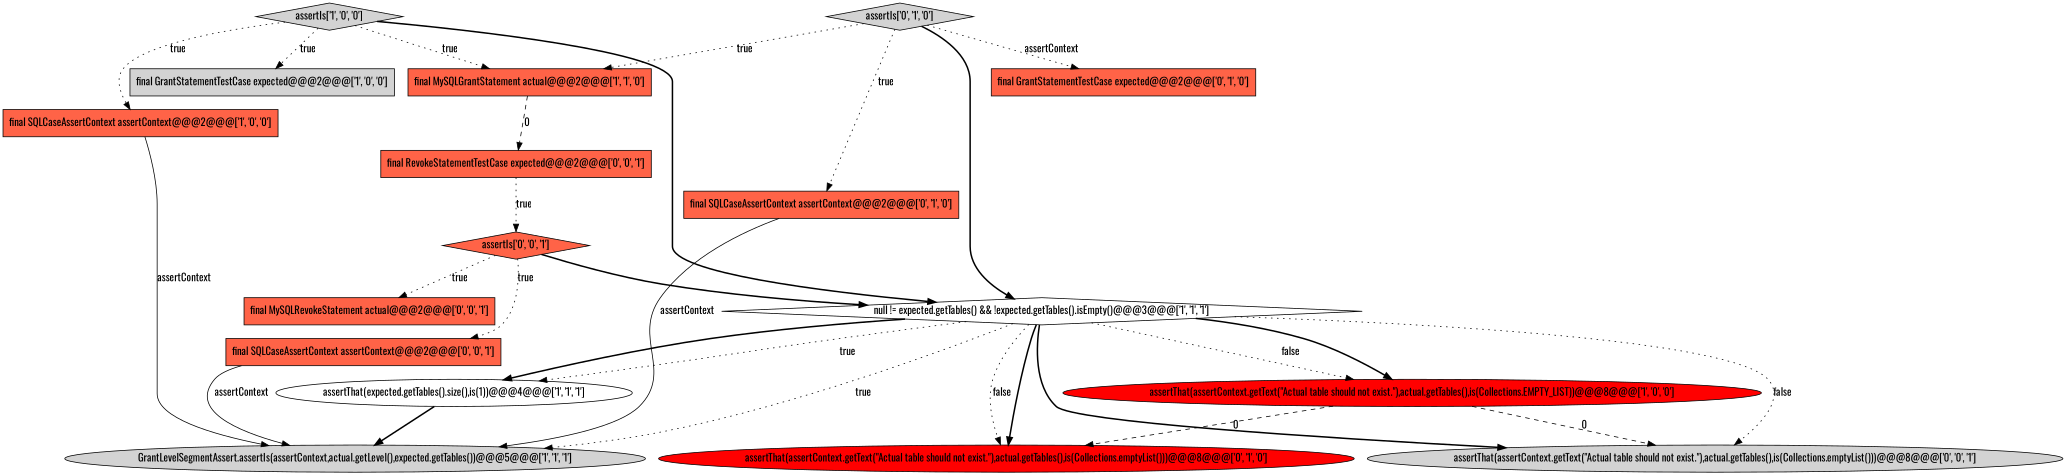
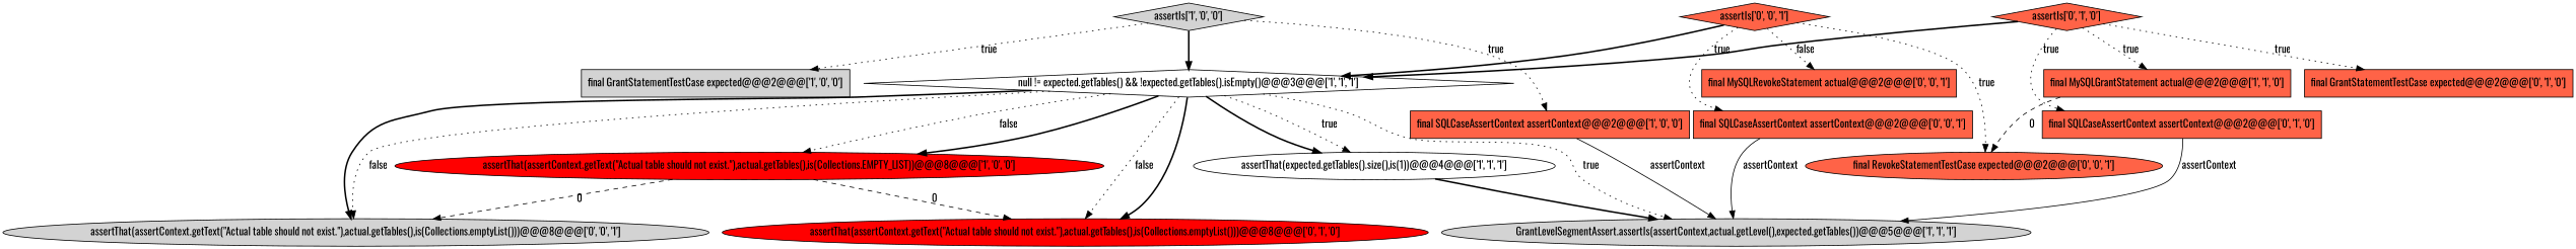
  digraph {
    fontname=Oswald
    node [fillcolor=tomato fontname=Oswald shape=box style=filled]
    edge [fontname=Oswald style=dotted]
    n1 [fillcolor=lightgray label="assertIs['1', '0', '0']" shape=diamond]
    n2 [fillcolor=white label="null != expected.getTables() && !expected.getTables().isEmpty()@@@3@@@['1', '1', '1']" shape=diamond]
    n3 [label="final SQLCaseAssertContext assertContext@@@2@@@['1', '0', '0']"]
    n4 [label="final MySQLGrantStatement actual@@@2@@@['1', '1', '0']"]
    n5 [fillcolor=lightgray label="final GrantStatementTestCase expected@@@2@@@['1', '0', '0']"]
    n6 [fillcolor=red label="assertThat(assertContext.getText(\"Actual table should not exist.\"),actual.getTables(),is(Collections.EMPTY_LIST))@@@8@@@['1', '0', '0']" shape=ellipse]
    n7 [fillcolor=red label="assertThat(assertContext.getText(\"Actual table should not exist.\"),actual.getTables(),is(Collections.emptyList()))@@@8@@@['0', '1', '0']" shape=ellipse]
    n8 [fillcolor=lightgray label="assertThat(assertContext.getText(\"Actual table should not exist.\"),actual.getTables(),is(Collections.emptyList()))@@@8@@@['0', '0', '1']" shape=ellipse]
    n9 [fillcolor=white label="assertThat(expected.getTables().size(),is(1))@@@4@@@['1', '1', '1']" shape=ellipse]
    n10 [fillcolor=lightgray label="GrantLevelSegmentAssert.assertIs(assertContext,actual.getLevel(),expected.getTables())@@@5@@@['1', '1', '1']" shape=ellipse]
-   n11 [label="final RevokeStatementTestCase expected@@@2@@@['0', '0', '1']"]
+   n11 [label="final RevokeStatementTestCase expected@@@2@@@['0', '0', '1']" shape=ellipse]
    n12 [label="final SQLCaseAssertContext assertContext@@@2@@@['0', '0', '1']"]
    n13 [label="assertIs['0', '0', '1']" shape=diamond]
    n14 [label="final MySQLRevokeStatement actual@@@2@@@['0', '0', '1']"]
-   n15 [fillcolor=lightgray label="assertIs['0', '1', '0']" shape=diamond]
+   n15 [label="assertIs['0', '1', '0']" shape=diamond]
    n16 [label="final SQLCaseAssertContext assertContext@@@2@@@['0', '1', '0']"]
    n17 [label="final GrantStatementTestCase expected@@@2@@@['0', '1', '0']"]
    n1 -> n2 [style=bold]
    n1 -> n3 [label=true]
-   n1 -> n4 [label=true]
    n1 -> n5 [label=true]
    n2 -> n6 [label=false]
    n2 -> n6 [style=bold]
    n2 -> n7 [style=bold]
    n2 -> n7 [label=false]
    n2 -> n8 [label=false]
    n2 -> n8 [style=bold]
    n2 -> n9 [style=bold]
    n2 -> n9 [label=true]
    n2 -> n10 [label=true]
    n3 -> n10 [label=assertContext style=solid]
    n4 -> n11 [label=0 style=dashed]
    n6 -> n7 [label=0 style=dashed]
    n6 -> n8 [label=0 style=dashed]
    n9 -> n10 [style=bold]
    n12 -> n10 [label=assertContext style=solid]
    n13 -> n2 [style=bold]
-   n11 -> n13 [label=true]
+   n13 -> n11 [label=true]
    n13 -> n12 [label=true]
-   n13 -> n14 [label=true]
+   n13 -> n14 [label=false]
    n15 -> n2 [style=bold]
    n15 -> n4 [label=true]
    n15 -> n16 [label=true]
-   n15 -> n17 [label=assertContext]
+   n15 -> n17 [label=true]
    n16 -> n10 [label=assertContext style=solid]
  }
